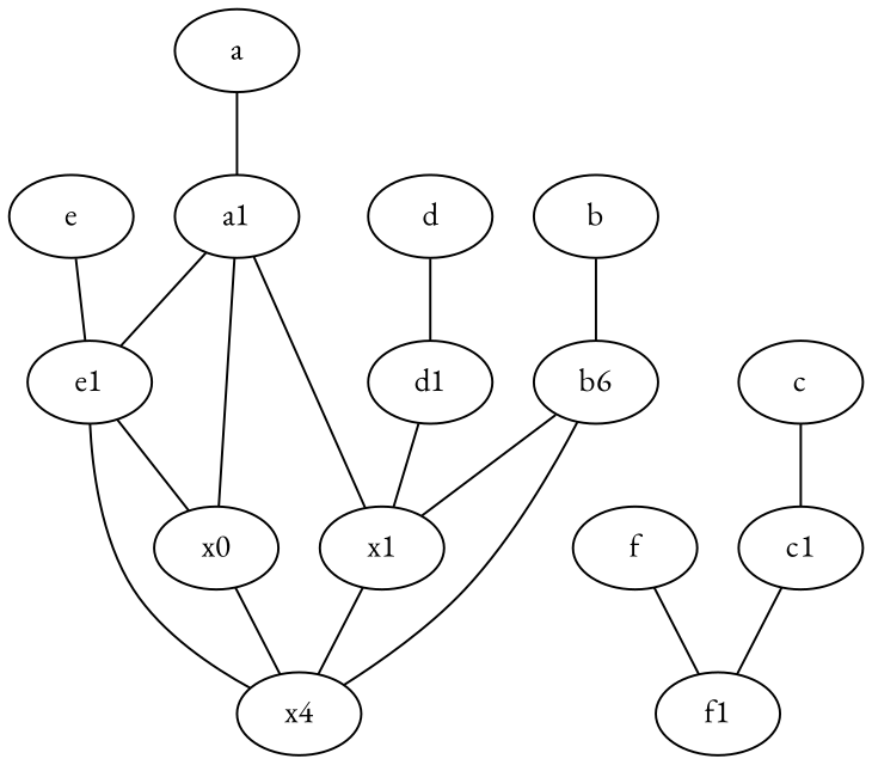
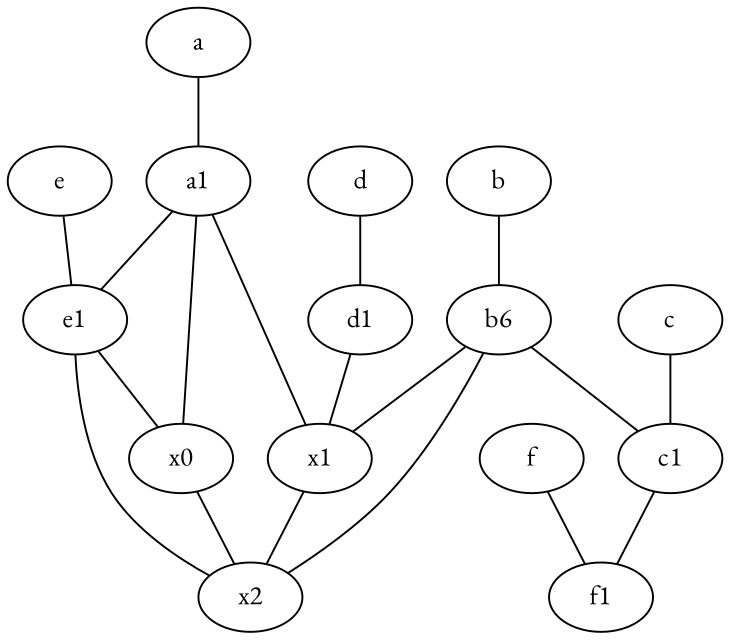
  graph {
    fontname="EB Garamond"
    node [fontname="EB Garamond" labelfontsize=50]
    edge [fontname="EB Garamond"]
    d1
    x1
-   x2 [label=x4]
+   x2
    d
    e
    e1
    x0
    a1
    f
    f1
    c1
    n12 [label=b6]
    b
    c
    a
    d1 -- x1
    x1 -- x2
    d -- d1
    e -- e1
    e1 -- x2
    e1 -- x0
    x0 -- x2
    a1 -- x1
    a1 -- e1
    a1 -- x0
    f -- f1
    c1 -- f1
    n12 -- x1
    n12 -- x2
+   n12 -- c1
    b -- n12
    c -- c1
    a -- a1
  }
